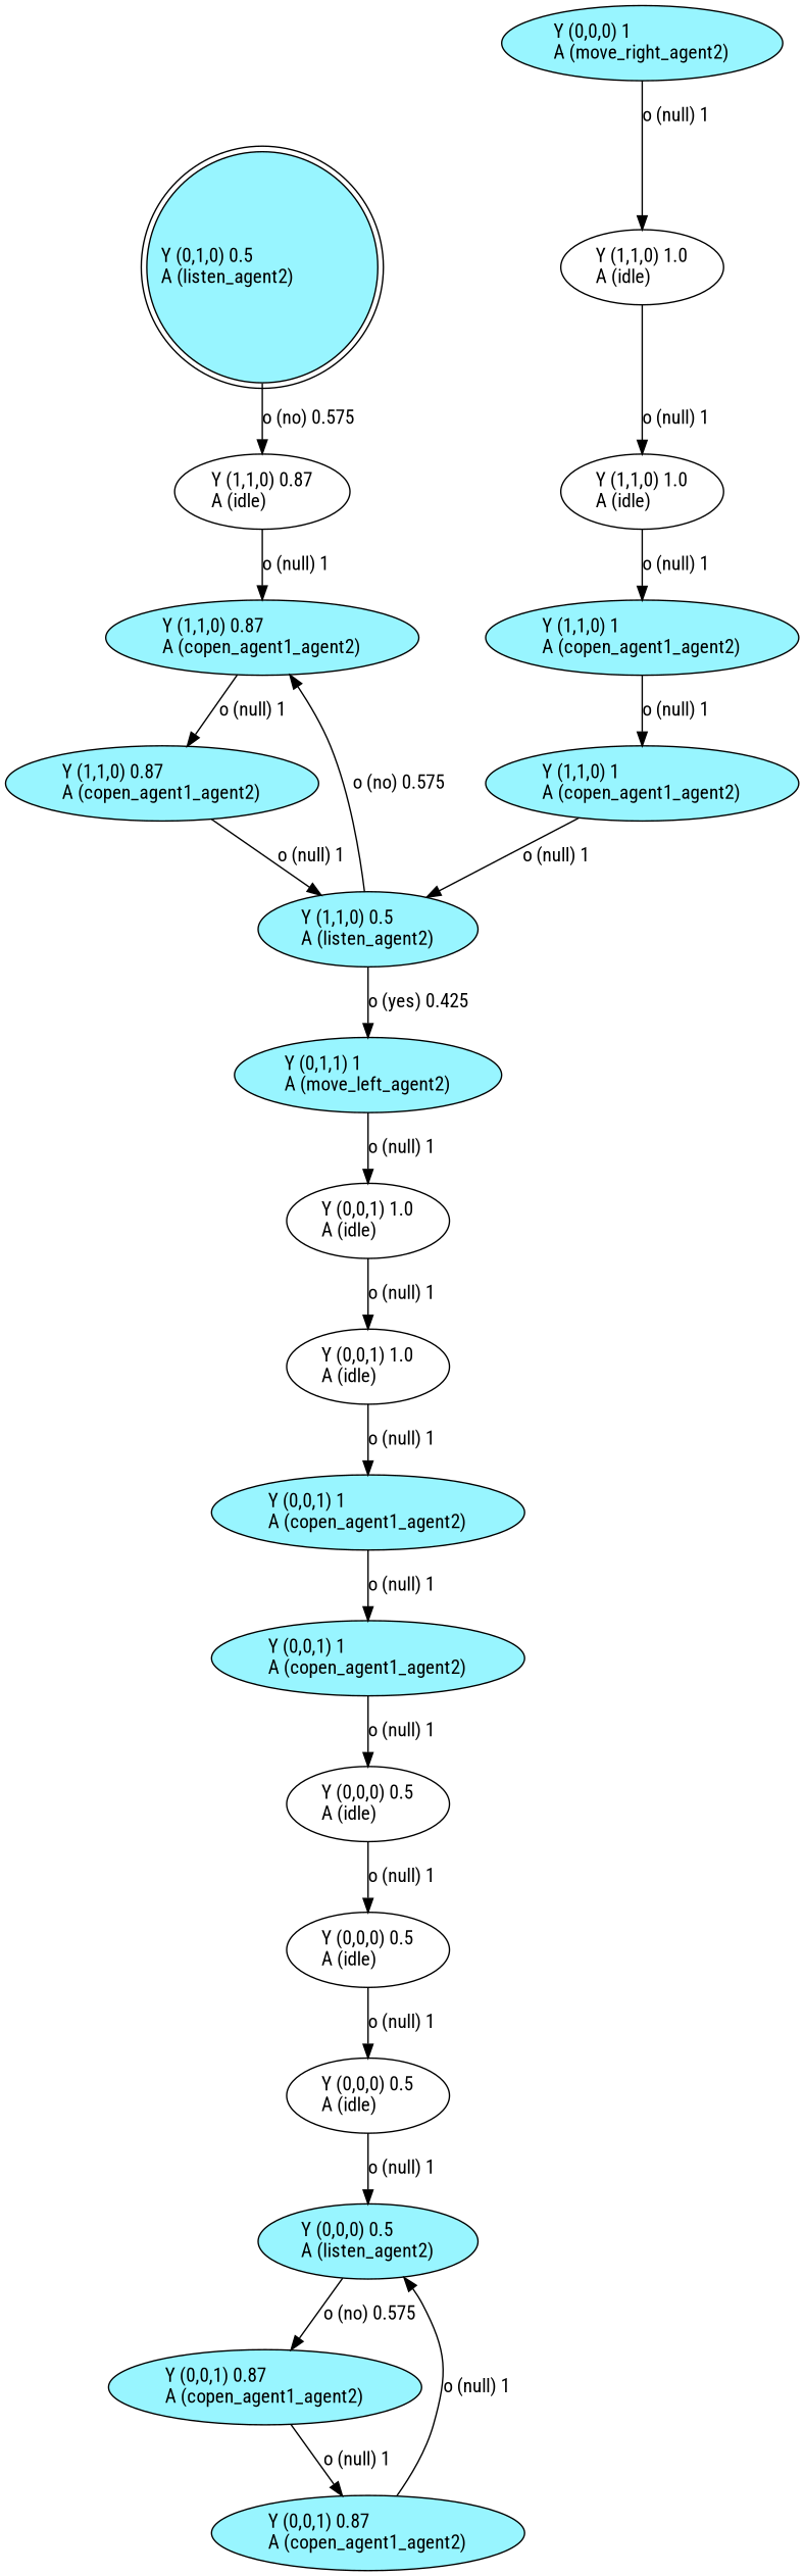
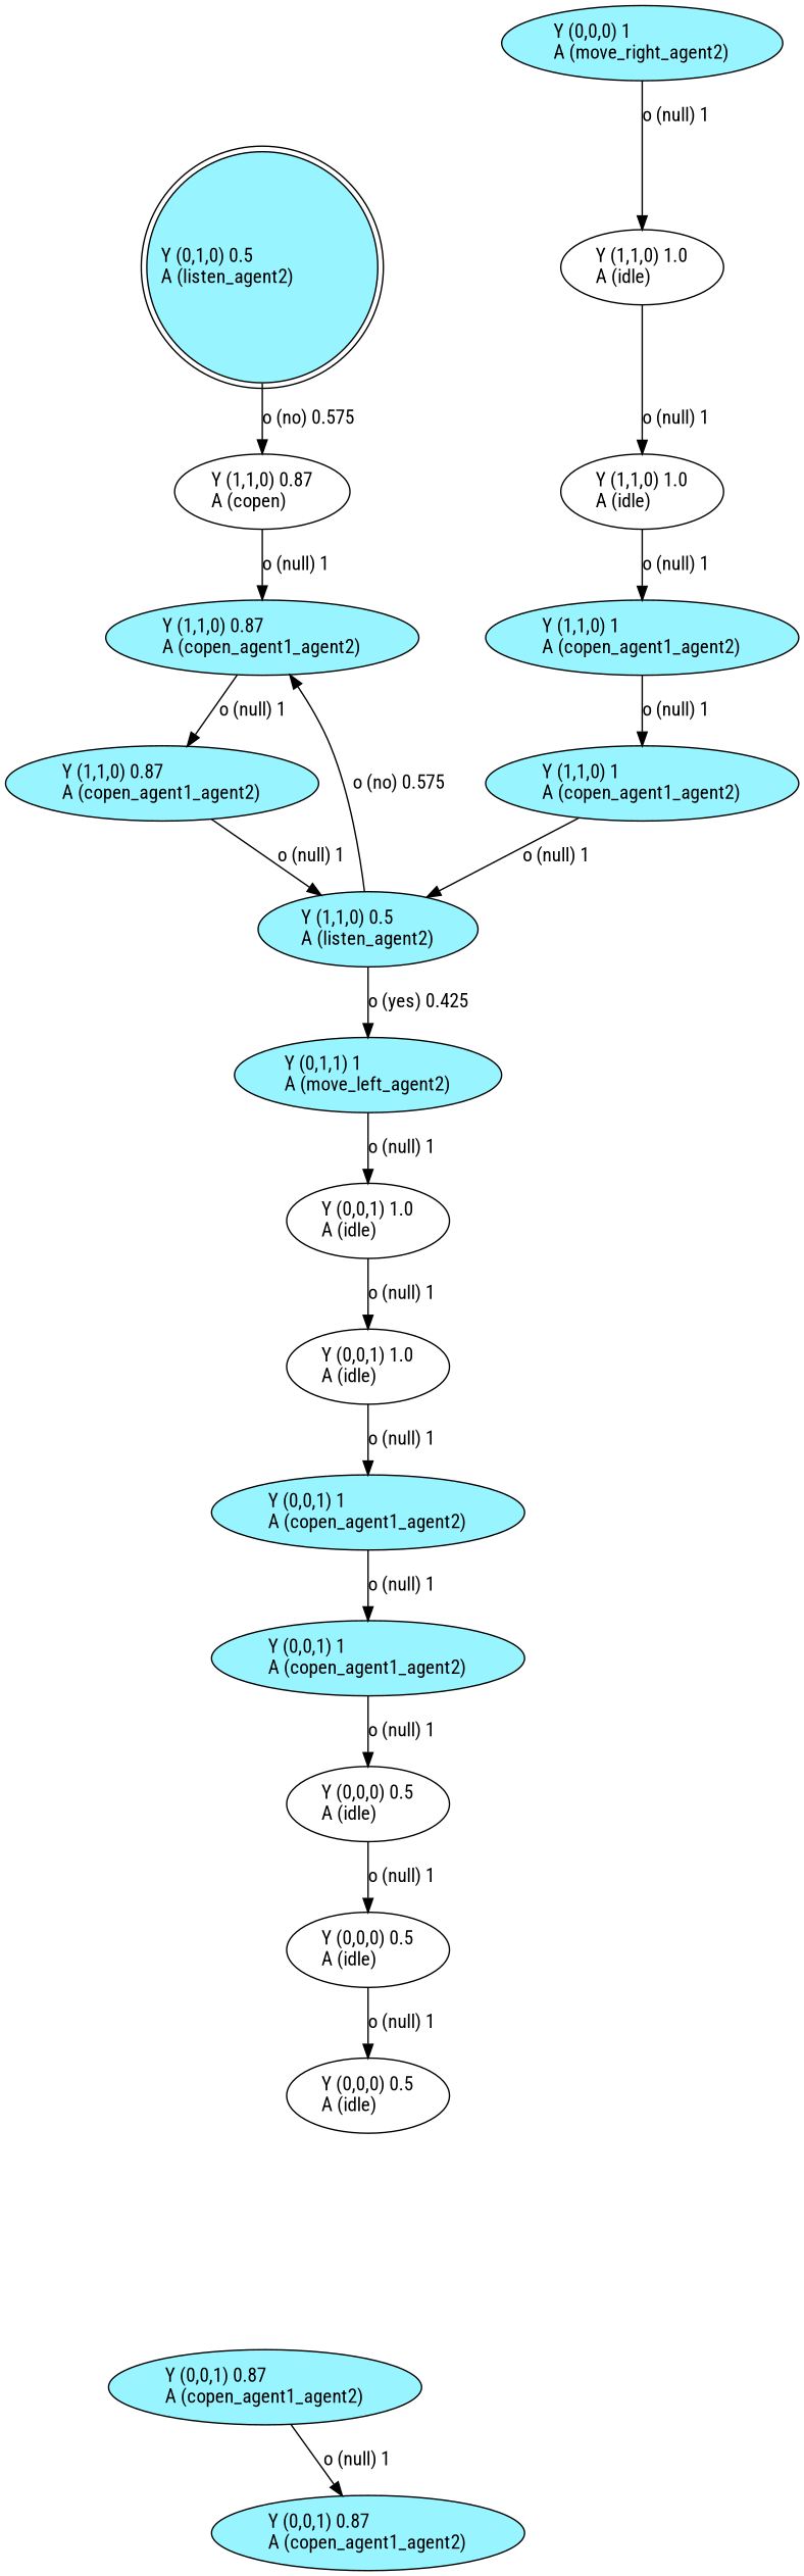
  digraph {
    fontname="Roboto Condensed"
    node [color=black fillcolor=cadetblue1 fontname="Roboto Condensed" style=filled]
    edge [fontname="Roboto Condensed"]
    n1 [label="Y (0,1,0) 0.5\lA (listen_agent2)\l" labeljust=l shape=doublecircle]
-   n2 [label="Y (1,1,0) 0.87\lA (idle)\l" color="" fillcolor="" style=""]
+   n2 [label="Y (1,1,0) 0.87\lA (copen)\l" color="" fillcolor="" style=""]
    n3 [label="Y (0,1,1) 1\lA (move_left_agent2)\l"]
    n4 [label="Y (0,0,1) 1.0\lA (idle)\l" color="" fillcolor="" style=""]
    n5 [label="Y (1,1,0) 0.87\lA (copen_agent1_agent2)\l"]
-   n6 [label="Y (0,0,0) 0.5\lA (listen_agent2)\l"]
    n7 [label="Y (0,0,1) 0.87\lA (copen_agent1_agent2)\l"]
    n8 [label="Y (0,0,0) 1\lA (move_right_agent2)\l"]
    n9 [label="Y (1,1,0) 1.0\lA (idle)\l" color="" fillcolor="" style=""]
    n10 [label="Y (0,0,1) 0.87\lA (copen_agent1_agent2)\l"]
    n11 [label="Y (1,1,0) 0.87\lA (copen_agent1_agent2)\l"]
    n12 [label="Y (1,1,0) 0.5\lA (listen_agent2)\l"]
    n13 [label="Y (0,0,1) 1.0\lA (idle)\l" color="" fillcolor="" style=""]
    n14 [label="Y (1,1,0) 1\lA (copen_agent1_agent2)\l"]
    n15 [label="Y (1,1,0) 1\lA (copen_agent1_agent2)\l"]
    n16 [label="Y (0,0,1) 1\lA (copen_agent1_agent2)\l"]
    n17 [label="Y (0,0,1) 1\lA (copen_agent1_agent2)\l"]
    n18 [label="Y (0,0,0) 0.5\lA (idle)\l" color="" fillcolor="" style=""]
    n19 [label="Y (1,1,0) 1.0\lA (idle)\l" color="" fillcolor="" style=""]
    n20 [label="Y (0,0,0) 0.5\lA (idle)\l" color="" fillcolor="" style=""]
    n21 [label="Y (0,0,0) 0.5\lA (idle)\l" color="" fillcolor="" style=""]
    n1 -> n2 [label="o (no) 0.575\l"]
    n2 -> n5 [label="o (null) 1\l"]
    n3 -> n4 [label="o (null) 1\l"]
    n4 -> n13 [label="o (null) 1\l"]
    n5 -> n11 [label="o (null) 1\l"]
-   n6 -> n7 [label="o (no) 0.575\l"]
    n7 -> n10 [label="o (null) 1\l"]
    n8 -> n9 [label="o (null) 1\l"]
    n9 -> n19 [label="o (null) 1\l"]
-   n10 -> n6 [label="o (null) 1\l"]
    n11 -> n12 [label="o (null) 1\l"]
    n12 -> n3 [label="o (yes) 0.425\l"]
    n12 -> n5 [label="o (no) 0.575\l"]
    n13 -> n16 [label="o (null) 1\l"]
    n14 -> n15 [label="o (null) 1\l"]
    n15 -> n12 [label="o (null) 1\l"]
    n16 -> n17 [label="o (null) 1\l"]
    n17 -> n18 [label="o (null) 1\l"]
    n18 -> n20 [label="o (null) 1\l"]
    n19 -> n14 [label="o (null) 1\l"]
    n20 -> n21 [label="o (null) 1\l"]
-   n21 -> n6 [label="o (null) 1\l"]
  }
